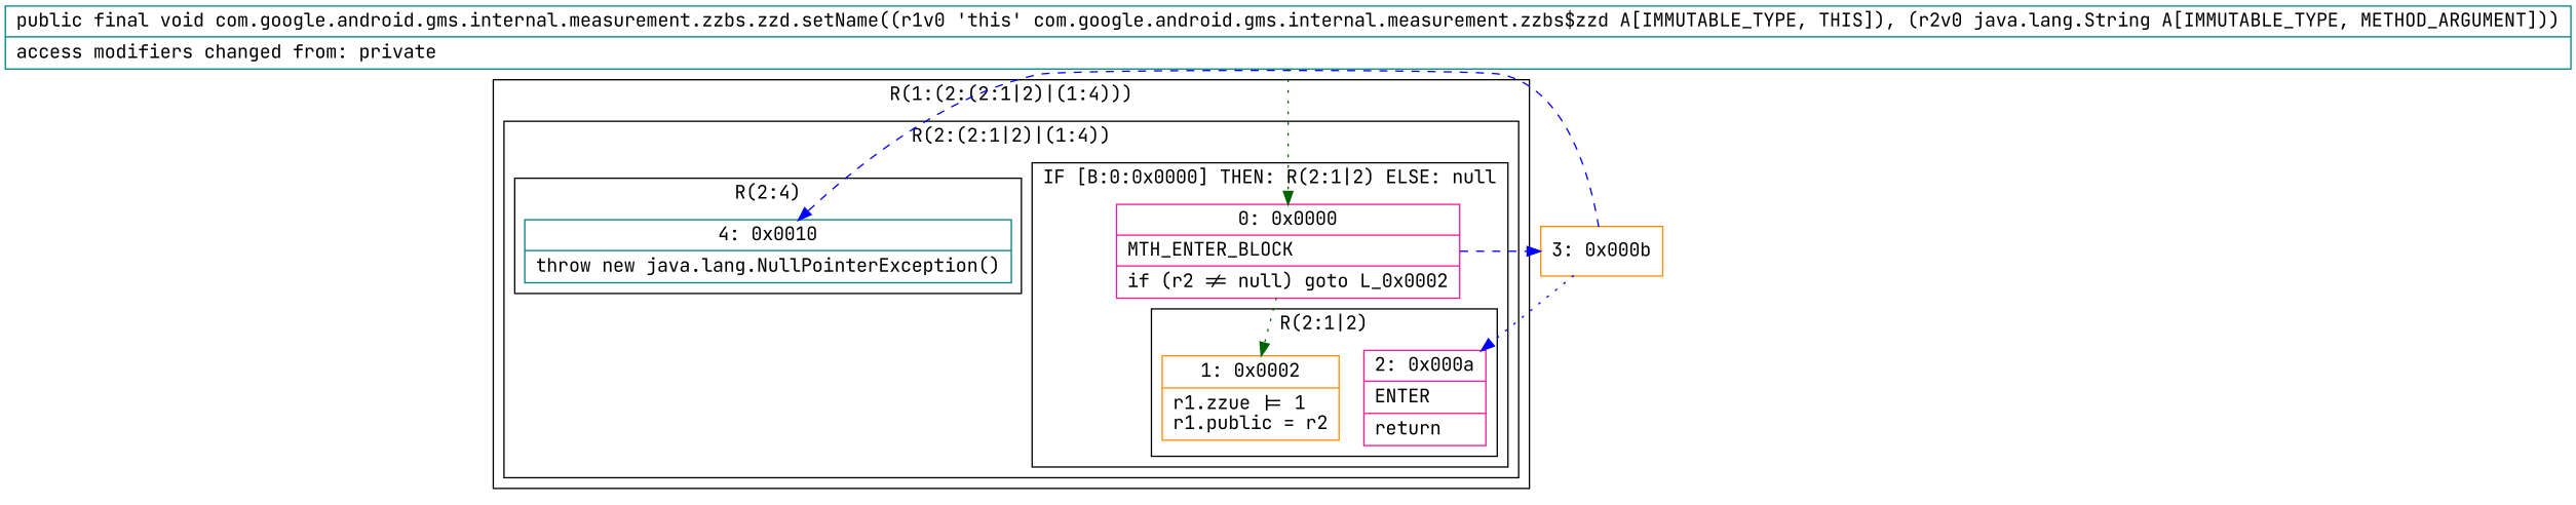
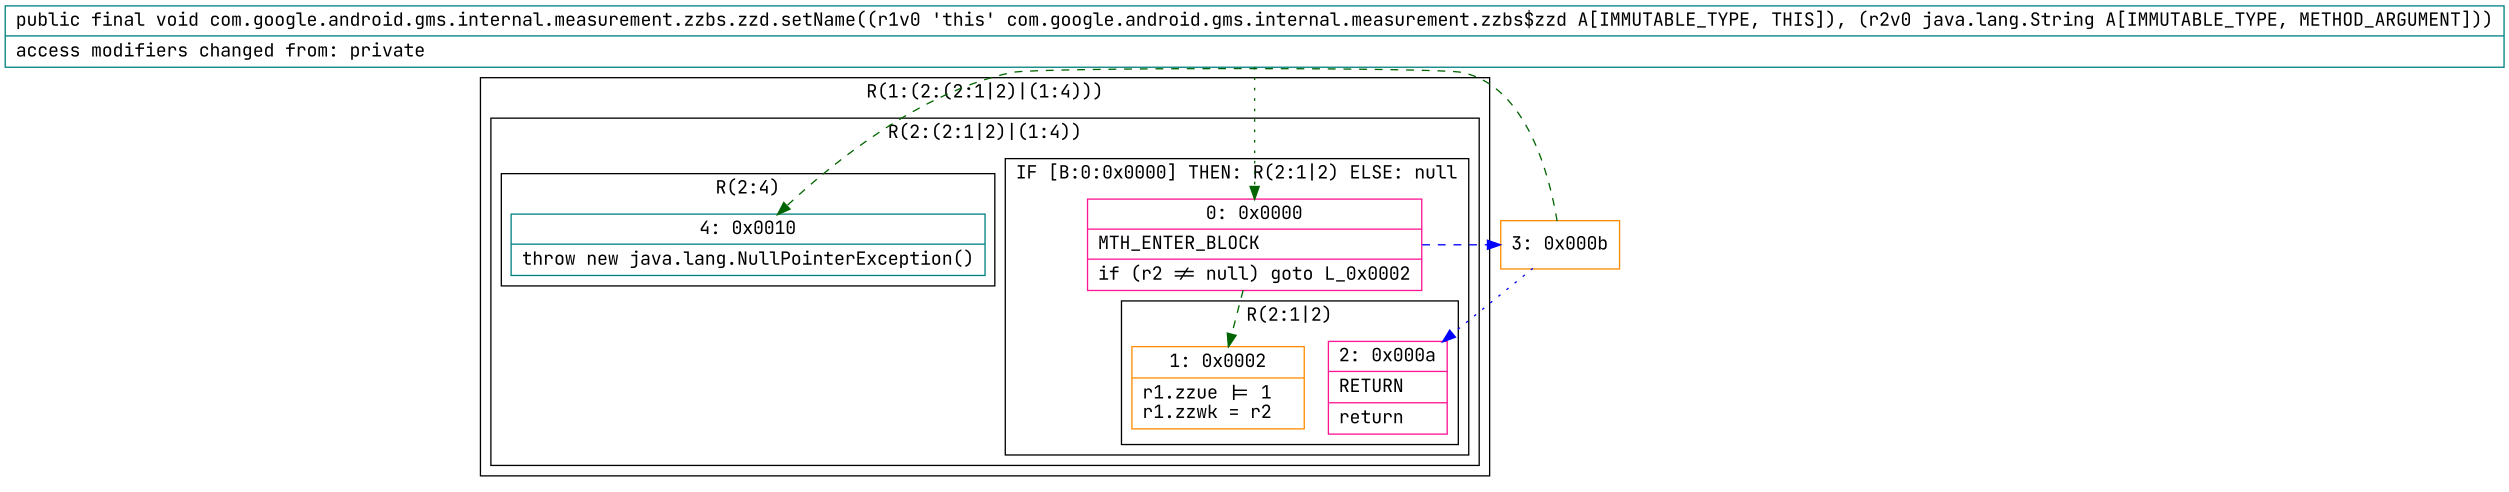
  digraph {
    fontname="JetBrains Mono"
    node [color=darkorange fontname="JetBrains Mono" shape=record]
    edge [color=blue fontname="JetBrains Mono" style=dashed]
-   n1 [label="{1\:\ 0x0002|r1.zzue \|= 1\lr1.public = r2\l}"]
-   n2 [color=deeppink label="{2\:\ 0x000a|ENTER\l|return\l}"]
+   n1 [label="{1\:\ 0x0002|r1.zzue \|= 1\lr1.zzwk = r2\l}"]
+   n2 [color=deeppink label="{2\:\ 0x000a|RETURN\l|return\l}"]
    n3 [color=deeppink label="{0\:\ 0x0000|MTH_ENTER_BLOCK\l|if (r2 != null) goto L_0x0002\l}"]
    n4 [color=teal label="{4\:\ 0x0010|throw new java.lang.NullPointerException()\l}"]
    n5 [label="{3\:\ 0x000b}"]
    n6 [color=teal label="{public final void com.google.android.gms.internal.measurement.zzbs.zzd.setName((r1v0 'this' com.google.android.gms.internal.measurement.zzbs$zzd A[IMMUTABLE_TYPE, THIS]), (r2v0 java.lang.String A[IMMUTABLE_TYPE, METHOD_ARGUMENT]))  | access modifiers changed from: private\l}"]
    subgraph cluster_1 {
      label="R(1:(2:(2:1|2)|(1:4)))"
      subgraph cluster_2 {
        label="R(2:(2:1|2)|(1:4))"
        subgraph cluster_3 {
          label="IF [B:0:0x0000] THEN: R(2:1|2) ELSE: null"
          n3
          subgraph cluster_4 {
            label="R(2:1|2)"
            n1
            n2
          }
        }
        subgraph cluster_5 {
          label="R(2:4)"
          n4
        }
      }
    }
-   n3 -> n1 [color=darkgreen style=dotted]
+   n3 -> n1 [color=darkgreen]
    n3 -> n5
    n5 -> n2 [style=dotted]
-   n5 -> n4
+   n5 -> n4 [color=darkgreen]
    n6 -> n3 [color=darkgreen style=dotted]
  }
